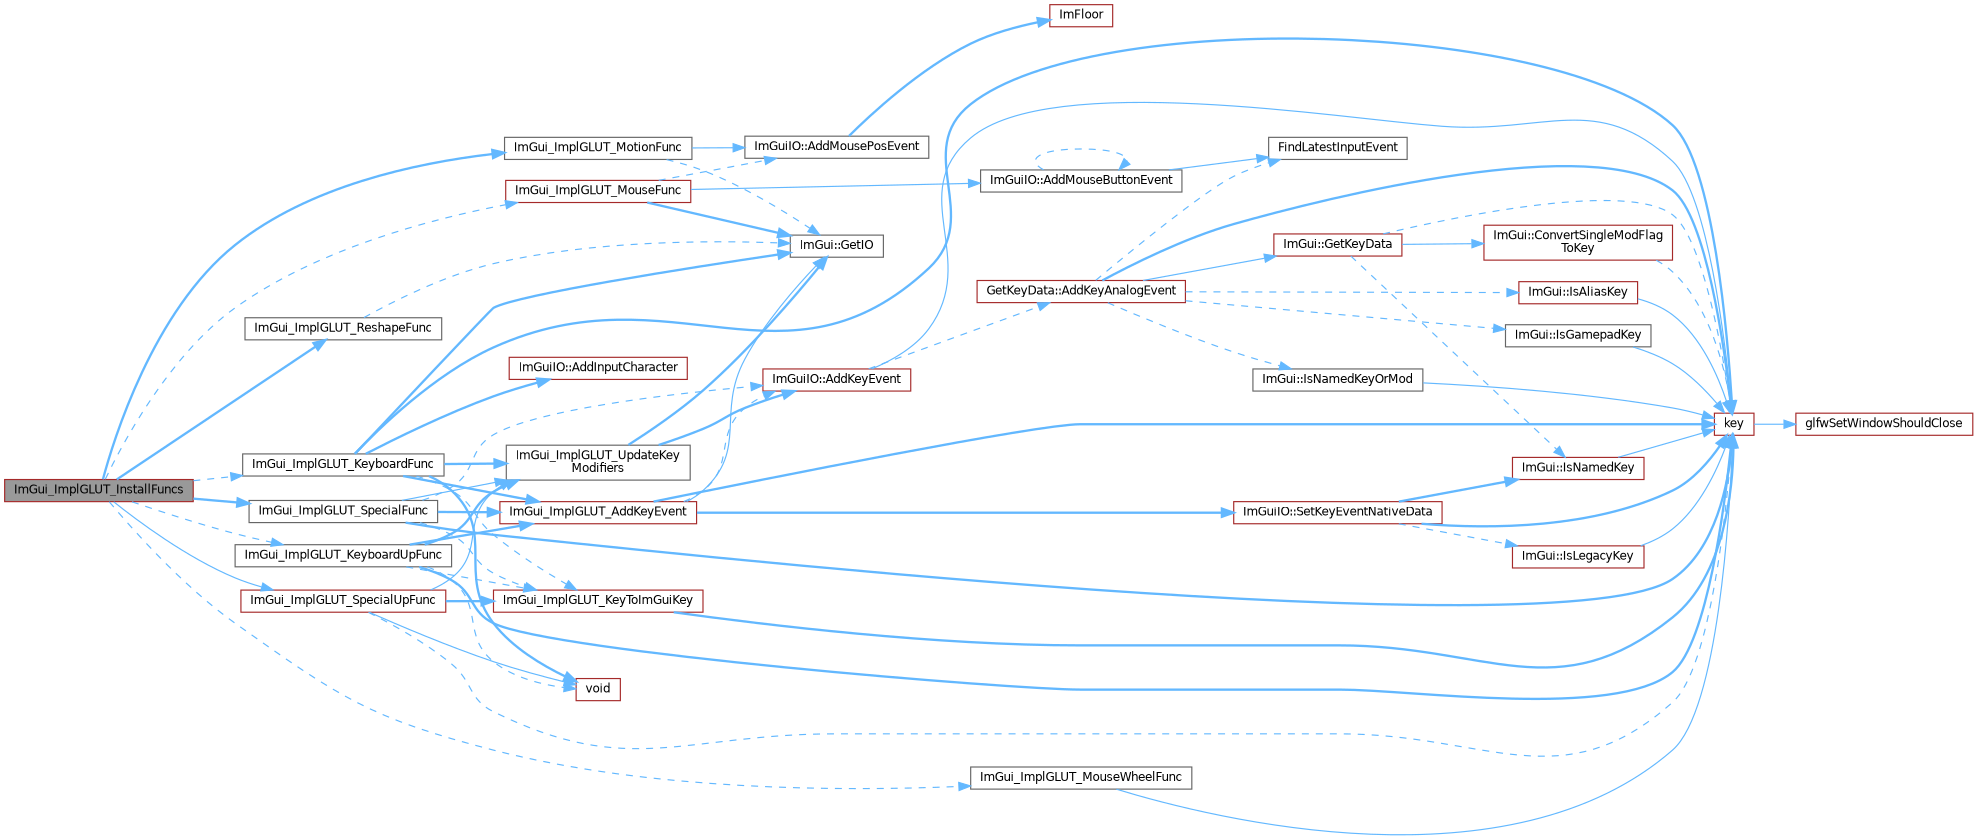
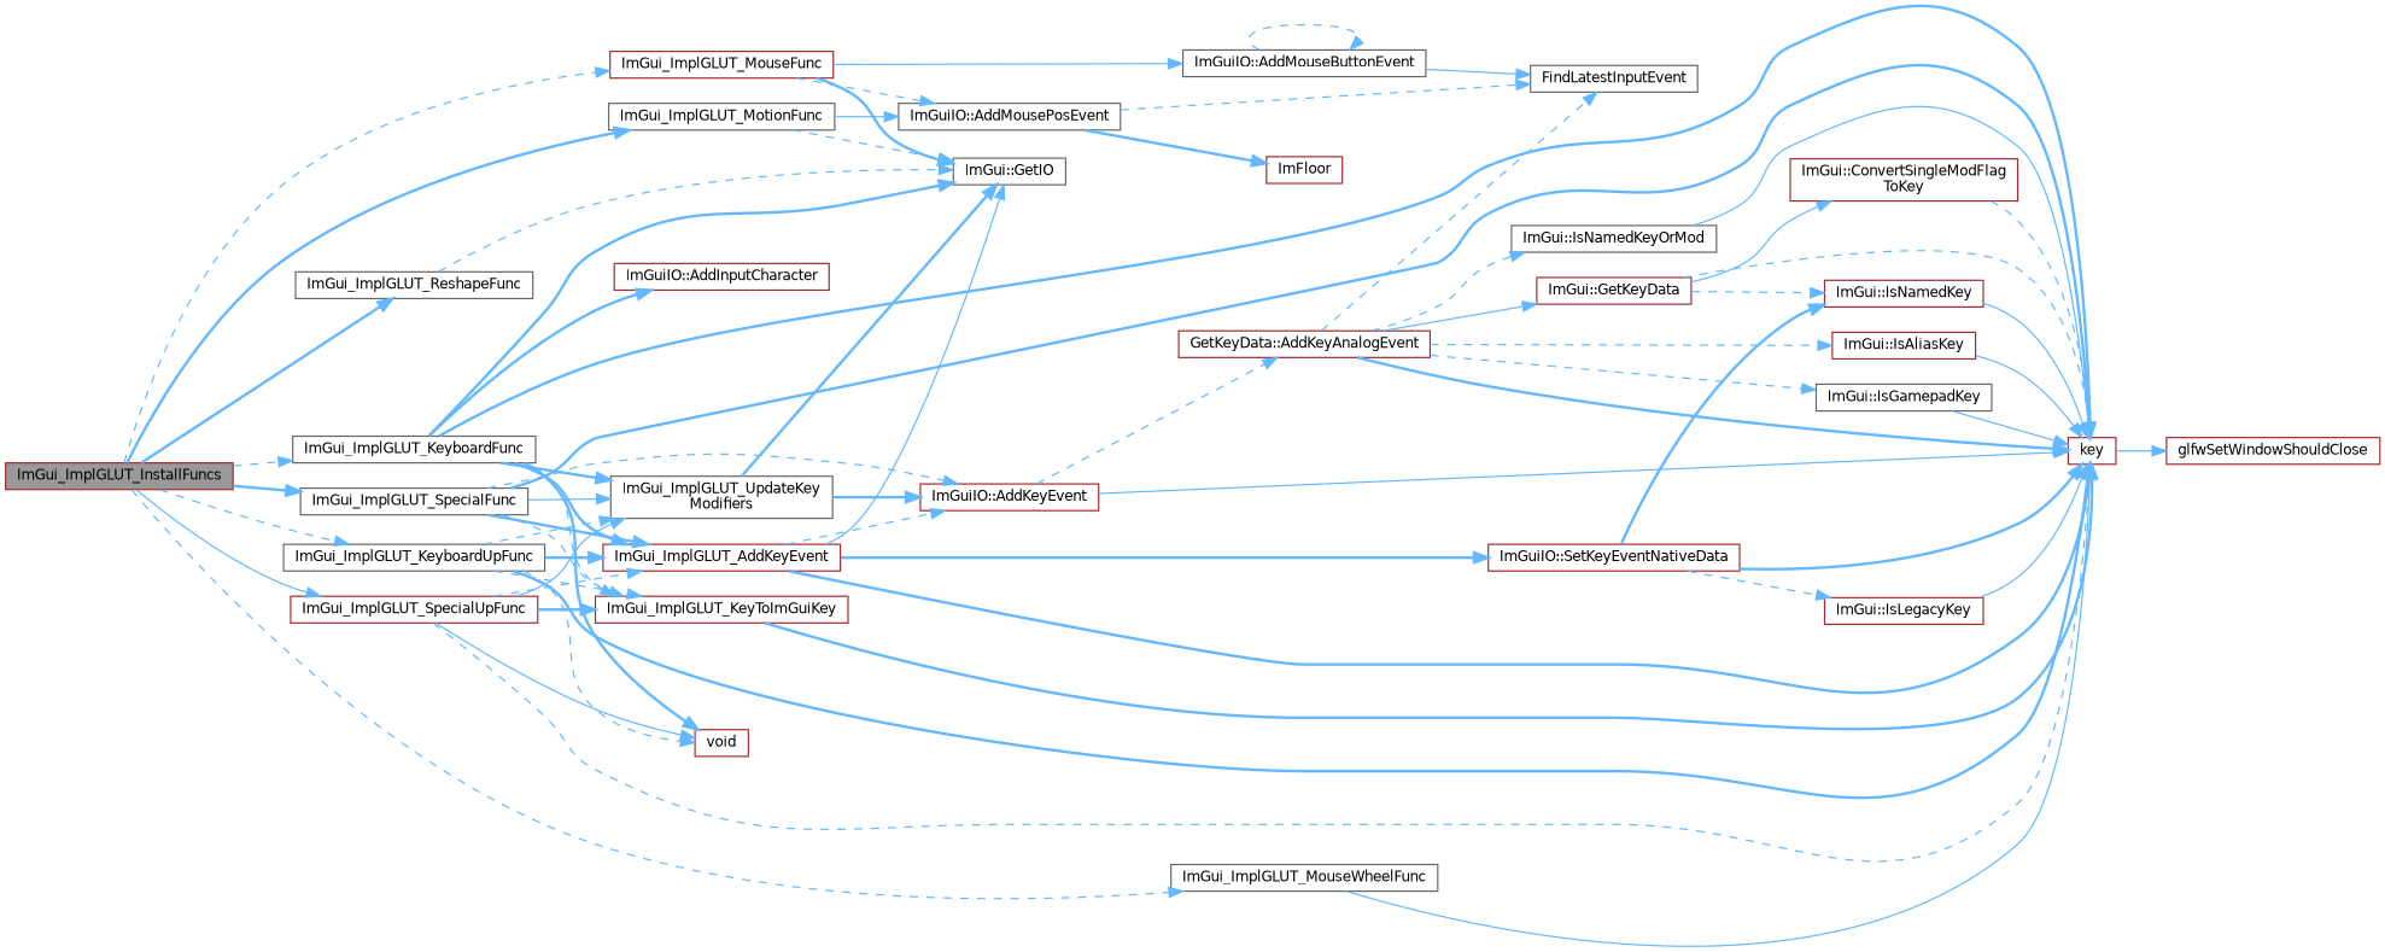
  digraph {
    rankdir=LR
    node [color=brown fillcolor=white fontname=Helvetica fontsize=10 shape=box style=filled]
    edge [color=steelblue1 fontname=Helvetica fontsize=10 labelfontname=Helvetica labelfontsize=10 style=dashed]
    n1 [fillcolor=grey60 fontcolor=black height=0.2 label=ImGui_ImplGLUT_InstallFuncs width=0.4]
    n2 [color=gray40 height=0.2 label=ImGui_ImplGLUT_KeyboardFunc width=0.4]
    n3 [color=gray40 height=0.2 label=ImGui_ImplGLUT_KeyboardUpFunc width=0.4]
    n4 [color=gray40 height=0.2 label=ImGui_ImplGLUT_MotionFunc width=0.4]
    n5 [height=0.2 label=ImGui_ImplGLUT_MouseFunc width=0.4]
    n6 [color=gray40 height=0.2 label=ImGui_ImplGLUT_MouseWheelFunc width=0.4]
    n7 [color=gray40 height=0.2 label=ImGui_ImplGLUT_ReshapeFunc width=0.4]
    n8 [color=gray40 height=0.2 label=ImGui_ImplGLUT_SpecialFunc width=0.4]
    n9 [height=0.2 label=ImGui_ImplGLUT_SpecialUpFunc width=0.4]
    n10 [height=0.2 label="ImGuiIO::AddInputCharacter" width=0.4]
    n11 [color=gray40 height=0.2 label="ImGui::GetIO" width=0.4]
    n12 [height=0.2 label=ImGui_ImplGLUT_AddKeyEvent width=0.4]
    n13 [height=0.2 label=key width=0.4]
    n14 [height=0.2 label=ImGui_ImplGLUT_KeyToImGuiKey width=0.4]
    n15 [color=gray40 height=0.2 label="ImGui_ImplGLUT_UpdateKey\lModifiers" width=0.4]
    n16 [height=0.2 label=void width=0.4]
    n17 [color=gray40 height=0.2 label="ImGuiIO::AddMousePosEvent" width=0.4]
    n18 [color=gray40 height=0.2 label="ImGuiIO::AddMouseButtonEvent" width=0.4]
    n19 [height=0.2 label="ImGuiIO::AddKeyEvent" width=0.4]
    n20 [height=0.2 label="ImGuiIO::SetKeyEventNativeData" width=0.4]
    n21 [height=0.2 label=glfwSetWindowShouldClose width=0.4]
    n22 [height=0.2 label="GetKeyData::AddKeyAnalogEvent" width=0.4]
    n23 [height=0.2 label="ImGui::IsNamedKey" width=0.4]
    n24 [height=0.2 label="ImGui::IsLegacyKey" width=0.4]
    n25 [color=gray40 height=0.2 label=FindLatestInputEvent width=0.4]
    n26 [height=0.2 label="ImGui::GetKeyData" width=0.4]
    n27 [height=0.2 label="ImGui::IsAliasKey" width=0.4]
    n28 [color=gray40 height=0.2 label="ImGui::IsGamepadKey" width=0.4]
    n29 [color=gray40 height=0.2 label="ImGui::IsNamedKeyOrMod" width=0.4]
    n30 [height=0.2 label="ImGui::ConvertSingleModFlag\lToKey" width=0.4]
    n31 [height=0.2 label=ImFloor width=0.4]
    n1 -> n2
    n1 -> n3
    n1 -> n4 [style=bold]
    n1 -> n5
    n1 -> n6
    n1 -> n7 [style=bold]
    n1 -> n8 [style=bold]
    n1 -> n9 [style=solid]
    n2 -> n10 [style=bold]
    n2 -> n11 [style=bold]
    n2 -> n12 [style=bold]
    n2 -> n13 [style=bold]
    n2 -> n14
    n2 -> n15 [style=bold]
    n2 -> n16 [style=bold]
    n3 -> n12 [style=bold]
    n3 -> n13 [style=bold]
    n3 -> n14
-   n3 -> n15 [style=bold]
+   n3 -> n15
    n3 -> n16
    n4 -> n11
    n4 -> n17 [style=solid]
    n5 -> n11 [style=bold]
    n5 -> n17
    n5 -> n18 [style=solid]
    n6 -> n13 [style=solid]
    n7 -> n11
    n8 -> n12 [style=bold]
    n8 -> n13 [style=bold]
    n8 -> n14
    n8 -> n15 [style=solid]
    n8 -> n19
+   n9 -> n12
    n9 -> n13
    n9 -> n14 [style=bold]
    n9 -> n15 [style=solid]
    n9 -> n16 [style=solid]
    n12 -> n11 [style=solid]
    n12 -> n13 [style=bold]
    n12 -> n19
    n12 -> n20 [style=bold]
    n13 -> n21 [style=solid]
    n14 -> n13 [style=bold]
    n15 -> n11 [style=bold]
    n15 -> n19 [style=bold]
+   n17 -> n25
    n17 -> n31 [style=bold]
    n18 -> n18
    n18 -> n25 [style=solid]
    n19 -> n13 [style=solid]
    n19 -> n22
    n20 -> n13 [style=bold]
    n20 -> n23 [style=bold]
    n20 -> n24
    n22 -> n13 [style=bold]
    n22 -> n25
    n22 -> n26 [style=solid]
    n22 -> n27
    n22 -> n28
    n22 -> n29
    n23 -> n13 [style=solid]
    n24 -> n13 [style=solid]
    n26 -> n13
    n26 -> n23
    n26 -> n30 [style=solid]
    n27 -> n13 [style=solid]
    n28 -> n13 [style=solid]
    n29 -> n13 [style=solid]
    n30 -> n13
  }
